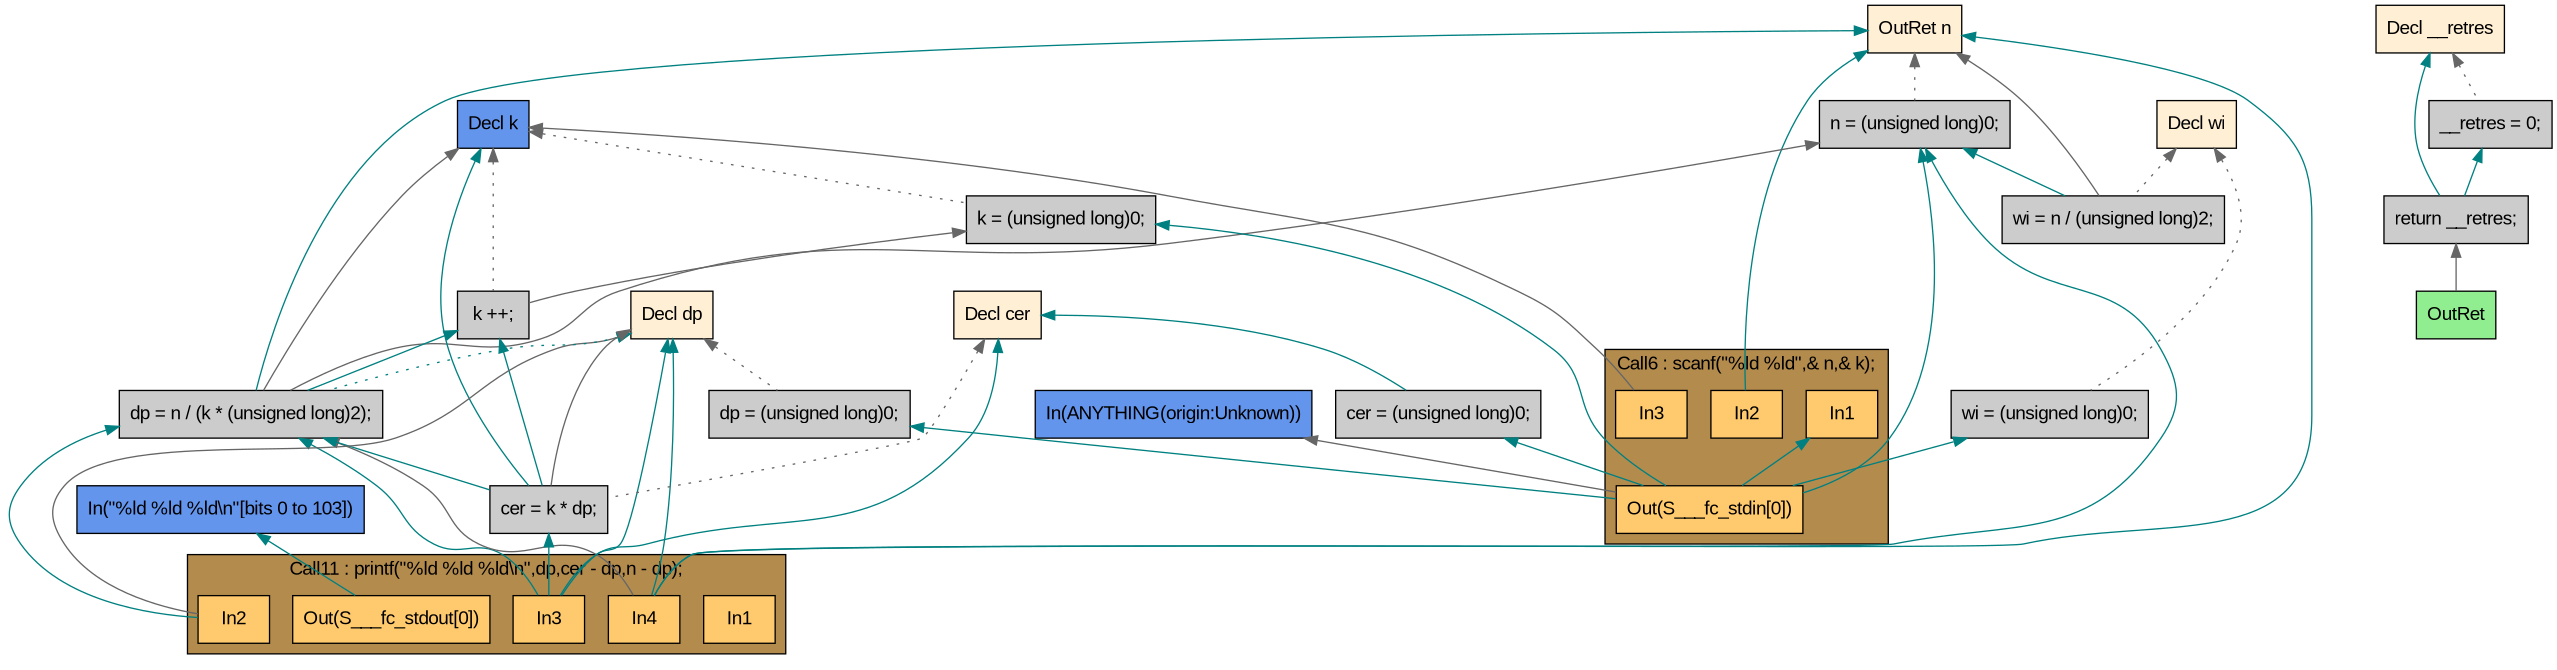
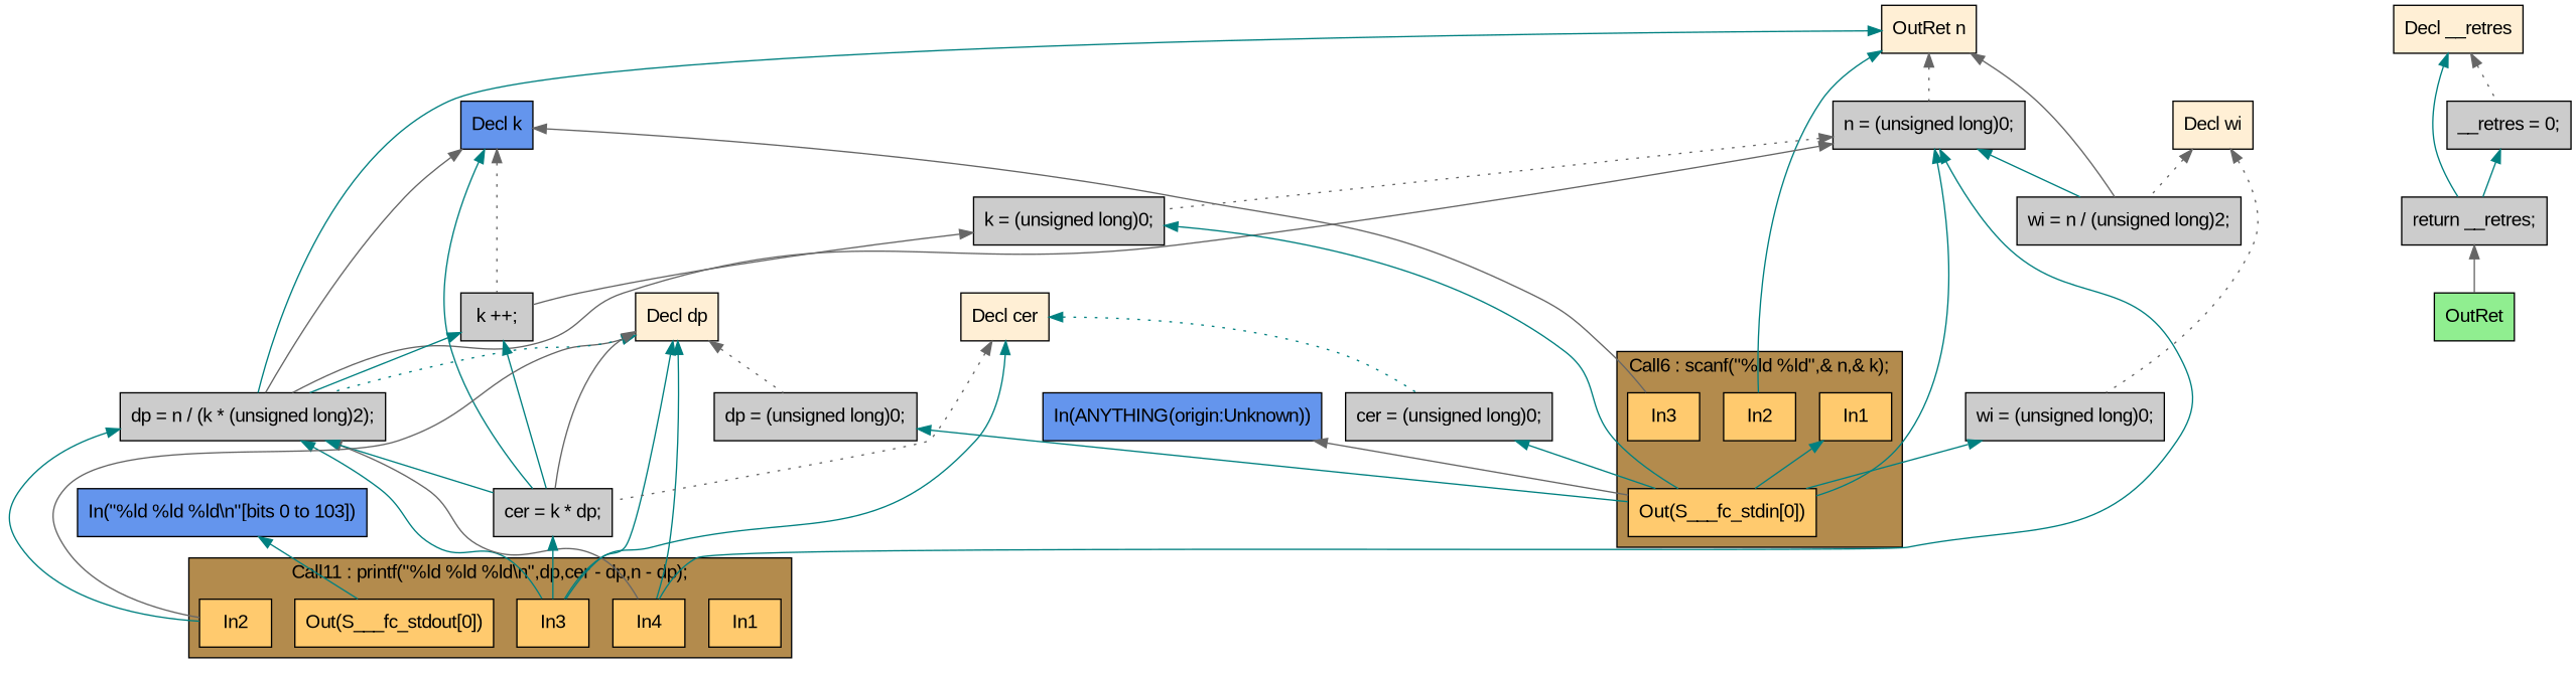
  digraph {
    fontname="Liberation Sans"
    rankdir=TB
    node [fillcolor="#CCCCCC" fontname="Liberation Sans" shape=box style=filled]
    edge [color=teal dir=back fontname="Liberation Sans"]
    n1 [fillcolor="#FFCA6E" label=In1]
    n2 [fillcolor="#FFCA6E" label=In2]
    n3 [fillcolor="#FFCA6E" label=In3]
    n4 [fillcolor="#FFCA6E" label=In4]
    n5 [fillcolor="#FFCA6E" label="Out(S___fc_stdout[0])"]
    n6 [fillcolor="#FFCA6E" label=In1]
    n7 [fillcolor="#FFCA6E" label=In2]
    n8 [fillcolor="#FFCA6E" label=In3]
    n9 [fillcolor="#FFCA6E" label="Out(S___fc_stdin[0])"]
    n10 [fillcolor="#6495ED" label="In(ANYTHING(origin:Unknown))"]
    n11 [fillcolor="#FFEFD5" label="OutRet n"]
    n12 [label="n = (unsigned long)0;"]
    n13 [label="wi = n / (unsigned long)2;"]
    n14 [label="dp = n / (k * (unsigned long)2);"]
    n15 [label="cer = k * dp;"]
    n16 [fillcolor="#6495ED" label="Decl k"]
    n17 [label="k = (unsigned long)0;"]
    n18 [label="k ++;"]
    n19 [fillcolor="#FFEFD5" label="Decl dp"]
    n20 [label="dp = (unsigned long)0;"]
    n21 [fillcolor="#FFEFD5" label="Decl cer"]
    n22 [label="cer = (unsigned long)0;"]
    n23 [fillcolor="#FFEFD5" label="Decl wi"]
    n24 [label="wi = (unsigned long)0;"]
    n25 [fillcolor="#FFEFD5" label="Decl __retres"]
    n26 [label="__retres = 0;"]
    n27 [label="return __retres;"]
    n28 [fillcolor="#90EE90" label=OutRet]
    n29 [fillcolor="#6495ED" label="In(\"%ld %ld %ld\\n\"[bits 0 to 103])"]
    subgraph cluster_1 {
      fillcolor="#B38B4D"
      label="Call11 : printf(\"%ld %ld %ld\\n\",dp,cer - dp,n - dp);"
      style=filled
      n1
      n2
      n3
      n4
      n5
    }
    subgraph cluster_2 {
      fillcolor="#B38B4D"
      label="Call6 : scanf(\"%ld %ld\",& n,& k);"
      style=filled
      n6
      n7
      n8
      n9
    }
    n6 -> n9
    n10 -> n9 [color=gray40]
-   n11 -> n4
    n11 -> n7
    n11 -> n12 [color=gray40 style=dotted]
    n11 -> n13 [color=gray40]
    n11 -> n14
    n12 -> n4
    n12 -> n9
    n12 -> n13
    n12 -> n14 [color=gray40]
    n14 -> n2
    n14 -> n3
    n14 -> n4 [color=gray40]
    n14 -> n15
    n15 -> n3
    n16 -> n8 [color=gray40]
    n16 -> n14 [color=gray40]
    n16 -> n15
-   n16 -> n17 [color=gray40 style=dotted]
+   n12 -> n17 [color=gray40 style=dotted]
    n16 -> n18 [color=gray40 style=dotted]
    n17 -> n9
    n17 -> n18 [color=gray40]
    n18 -> n14
    n18 -> n15
    n19 -> n2 [color=gray40]
    n19 -> n3
    n19 -> n4
    n19 -> n14 [style=dotted]
    n19 -> n15 [color=gray40]
    n19 -> n20 [color=gray40 style=dotted]
    n20 -> n9
    n21 -> n3
    n21 -> n15 [color=gray40 style=dotted]
-   n21 -> n22 [style=solid]
+   n21 -> n22 [style=dotted]
    n22 -> n9
    n23 -> n13 [color=gray40 style=dotted]
    n23 -> n24 [color=gray40 style=dotted]
    n24 -> n9
    n25 -> n26 [color=gray40 style=dotted]
    n25 -> n27
    n26 -> n27
    n27 -> n28 [color=gray40]
    n29 -> n5
  }
